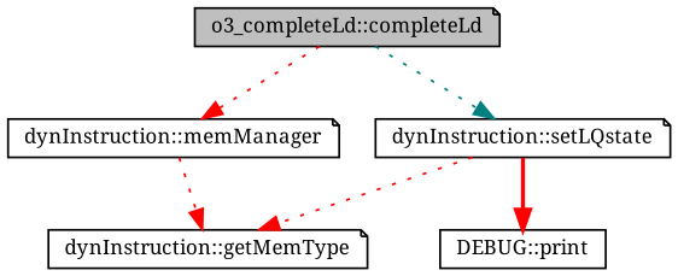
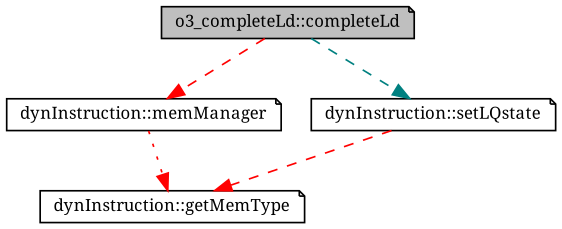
  digraph {
    fontname="Noto Serif"
    rankdir=TB
    node [color=black fillcolor=white fontname="Noto Serif" fontsize=10 shape=note style=filled]
    edge [color=red fontname="Noto Serif" fontsize=10 labelfontname=Helvetica labelfontsize=10 style=dashed]
    n1 [fillcolor=grey75 fontcolor=black height=0.2 label="o3_completeLd::completeLd" width=0.4]
    n2 [height=0.2 label="dynInstruction::memManager" width=0.4]
    n3 [height=0.2 label="dynInstruction::setLQstate" width=0.4]
    n4 [height=0.2 label="dynInstruction::getMemType" width=0.4]
-   n5 [height=0.2 label="DEBUG::print" shape=box width=0.4]
-   n1 -> n2 [style=dotted]
-   n1 -> n3 [color=teal style=dotted]
+   n1 -> n2
+   n1 -> n3 [color=teal]
    n2 -> n4 [style=dotted]
-   n3 -> n4 [style=dotted]
-   n3 -> n5 [style=bold]
+   n3 -> n4
  }
